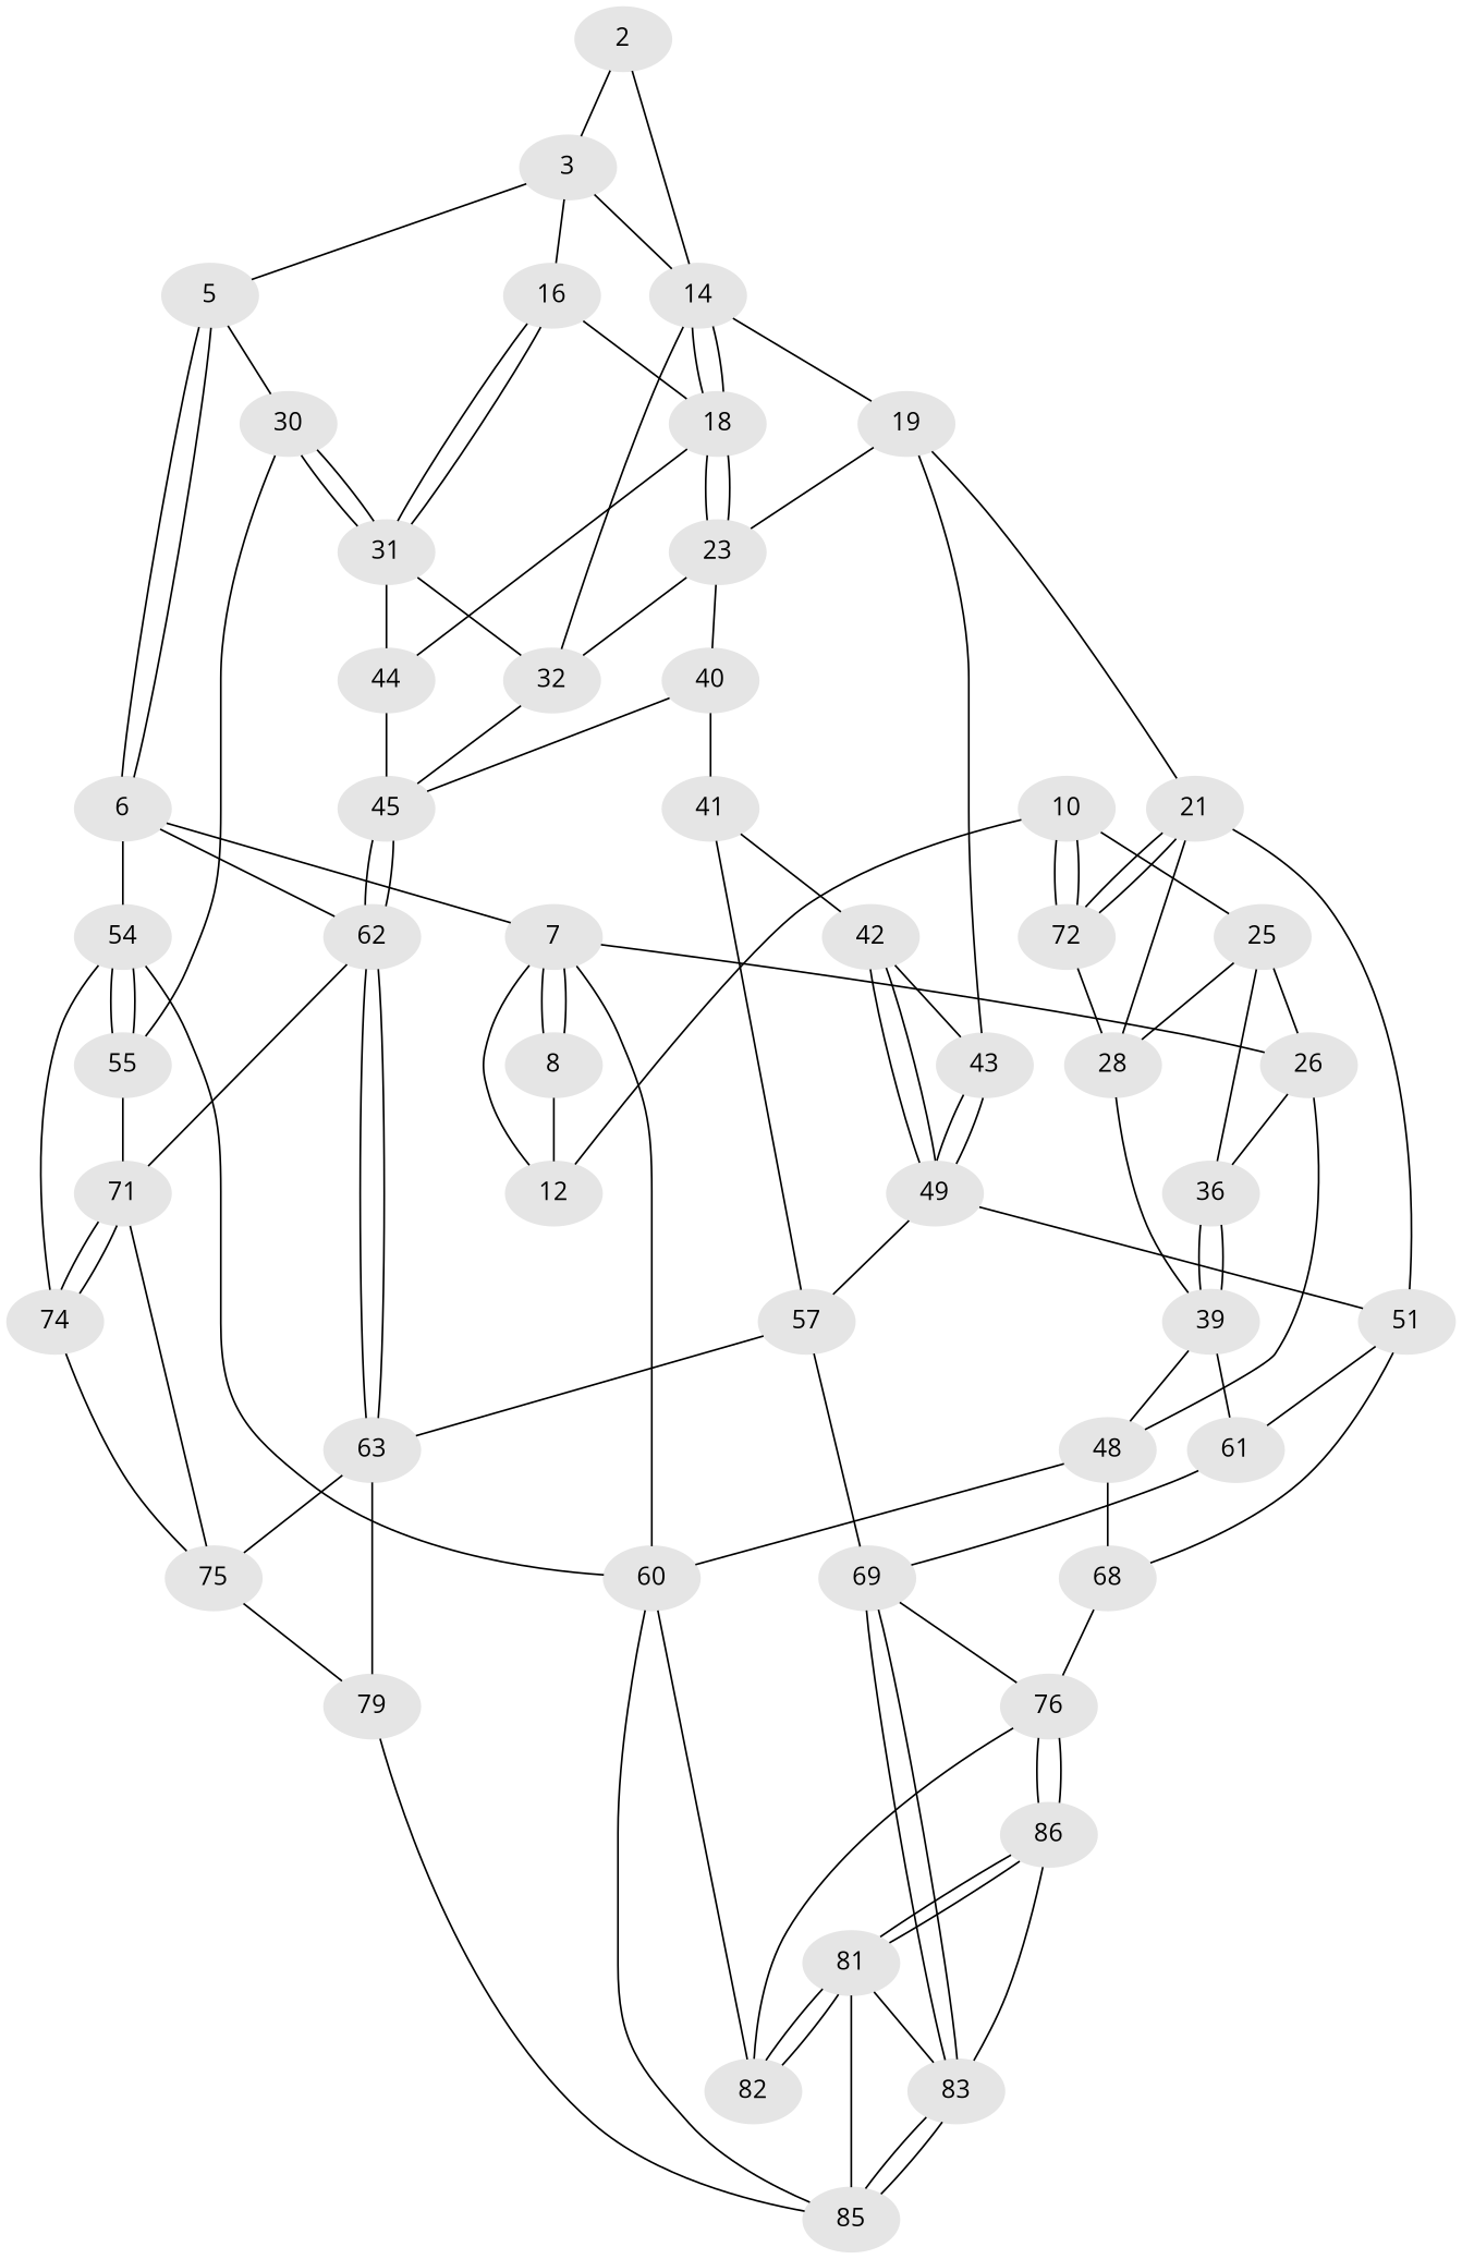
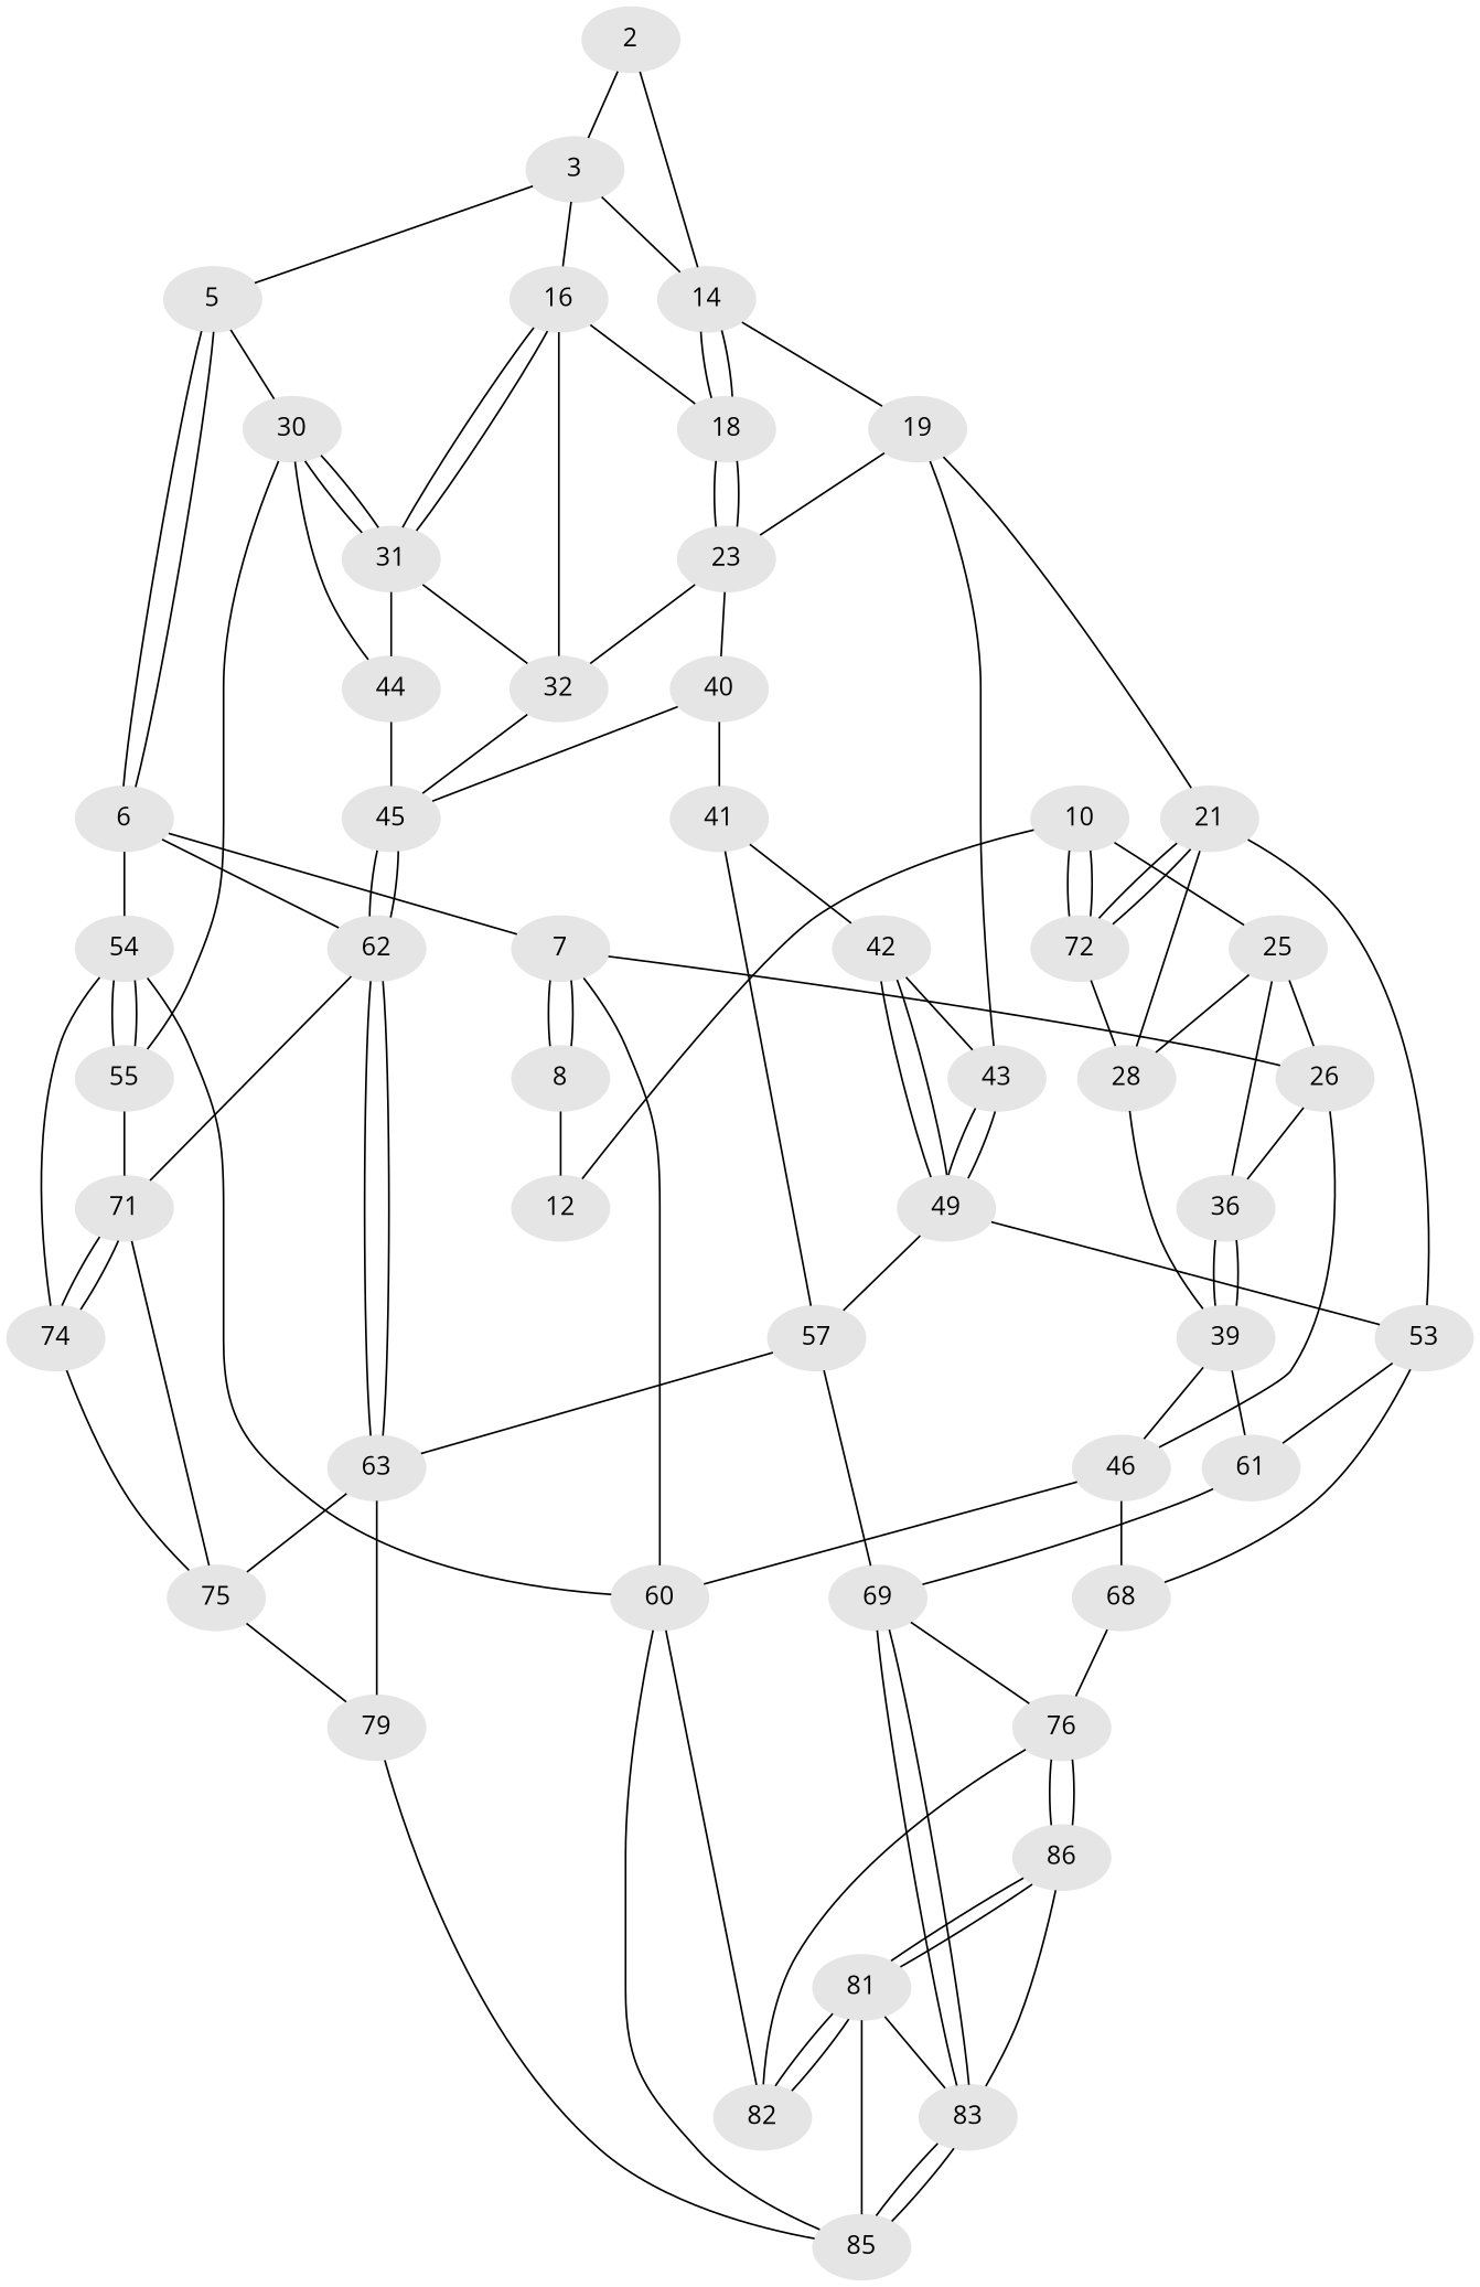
  graph {
    fontname="Open Sans"
    node [color=gray90 fontname="Open Sans" style=filled]
    edge [fontname="Open Sans"]
    2 [super="+13"]
    3 [super="+4"]
    14 [super="+15"]
    10 [super="+11"]
    12
    n6 [label=72]
    25 [super="+29"]
    5
    16 [super="+17"]
    18
    19 [super="+20"]
    6
    30 [super="+52"]
    31 [super="+35"]
    32 [super="+33"]
    7 [super="+24"]
    54 [super="+73"]
    62 [super="+66"]
    44
    55 [super="+65"]
    8
    26 [super="+27"]
    60 [super="+86"]
    74
    36
-   48 [super="+59"]
+   48 [super="+59" label=46]
    82
    85 [super="+88"]
    28 [super="+38"]
    23 [super="+34"]
    21 [super="+37"]
    43
    45 [super="+46"]
    40 [super="+53"]
-   51
+   51 [label=53]
    49 [super="+50"]
    39 [super="+47"]
    61 [super="+67"]
    68
    41 [super="+56"]
    71 [super="+72"]
    69 [super="+70"]
    42
    57 [super="+58"]
    63 [super="+64"]
    76 [super="+77"]
    75 [super="+78"]
    79
    83 [super="+84"]
    n50 [label=86]
    81 [super="+87"]
    2 -- 3
    2 -- 14
    3 -- 14
    3 -- 5
    3 -- 16
    14 -- 18
    14 -- 18
    14 -- 19
    10 -- 12
    10 -- n6
    10 -- n6
    10 -- 25
    n6 -- 28
    25 -- 26
    25 -- 36
    25 -- 28
    5 -- 6
    5 -- 6
    5 -- 30
    16 -- 18
    16 -- 31
    16 -- 31
-   14 -- 32
+   16 -- 32
    18 -- 23
    18 -- 23
    19 -- 23
    19 -- 21
    19 -- 43
    6 -- 7
    6 -- 54 [weight=2]
    6 -- 62
    30 -- 31
    30 -- 31
-   18 -- 44
+   30 -- 44
    30 -- 55
    31 -- 32
    31 -- 44
    32 -- 45
-   7 -- 12
    7 -- 8
    7 -- 8
    7 -- 26
    7 -- 60
    54 -- 55
    54 -- 55
    54 -- 60
    54 -- 74
    62 -- 71
    62 -- 63
    62 -- 63
    44 -- 45
    55 -- 71
    8 -- 12
    26 -- 36
    26 -- 48
    60 -- 82
    60 -- 85
    74 -- 75
    36 -- 39
    36 -- 39
    48 -- 60
    48 -- 68
    28 -- 39
    23 -- 32
    23 -- 40
    21 -- n6
    21 -- n6
    21 -- 28
    21 -- 51
    43 -- 49
    43 -- 49
    45 -- 62
    45 -- 62
    40 -- 45
    40 -- 41 [weight=2]
    51 -- 61
    51 -- 68
    49 -- 51
    49 -- 57
    39 -- 48
    39 -- 61
    61 -- 69
    68 -- 76
    41 -- 42
    41 -- 57
    71 -- 74
    71 -- 74
    71 -- 75
    69 -- 76
    69 -- 83
    69 -- 83
    42 -- 43
    42 -- 49
    42 -- 49
    57 -- 69
    57 -- 63
    63 -- 75
    63 -- 79
    76 -- 82
    76 -- n50
    76 -- n50
    75 -- 79
    79 -- 85
    83 -- 85
    83 -- 85
    n50 -- 83
    n50 -- 81
    n50 -- 81
    81 -- 82
    81 -- 82
    81 -- 85
    81 -- 83
  }
